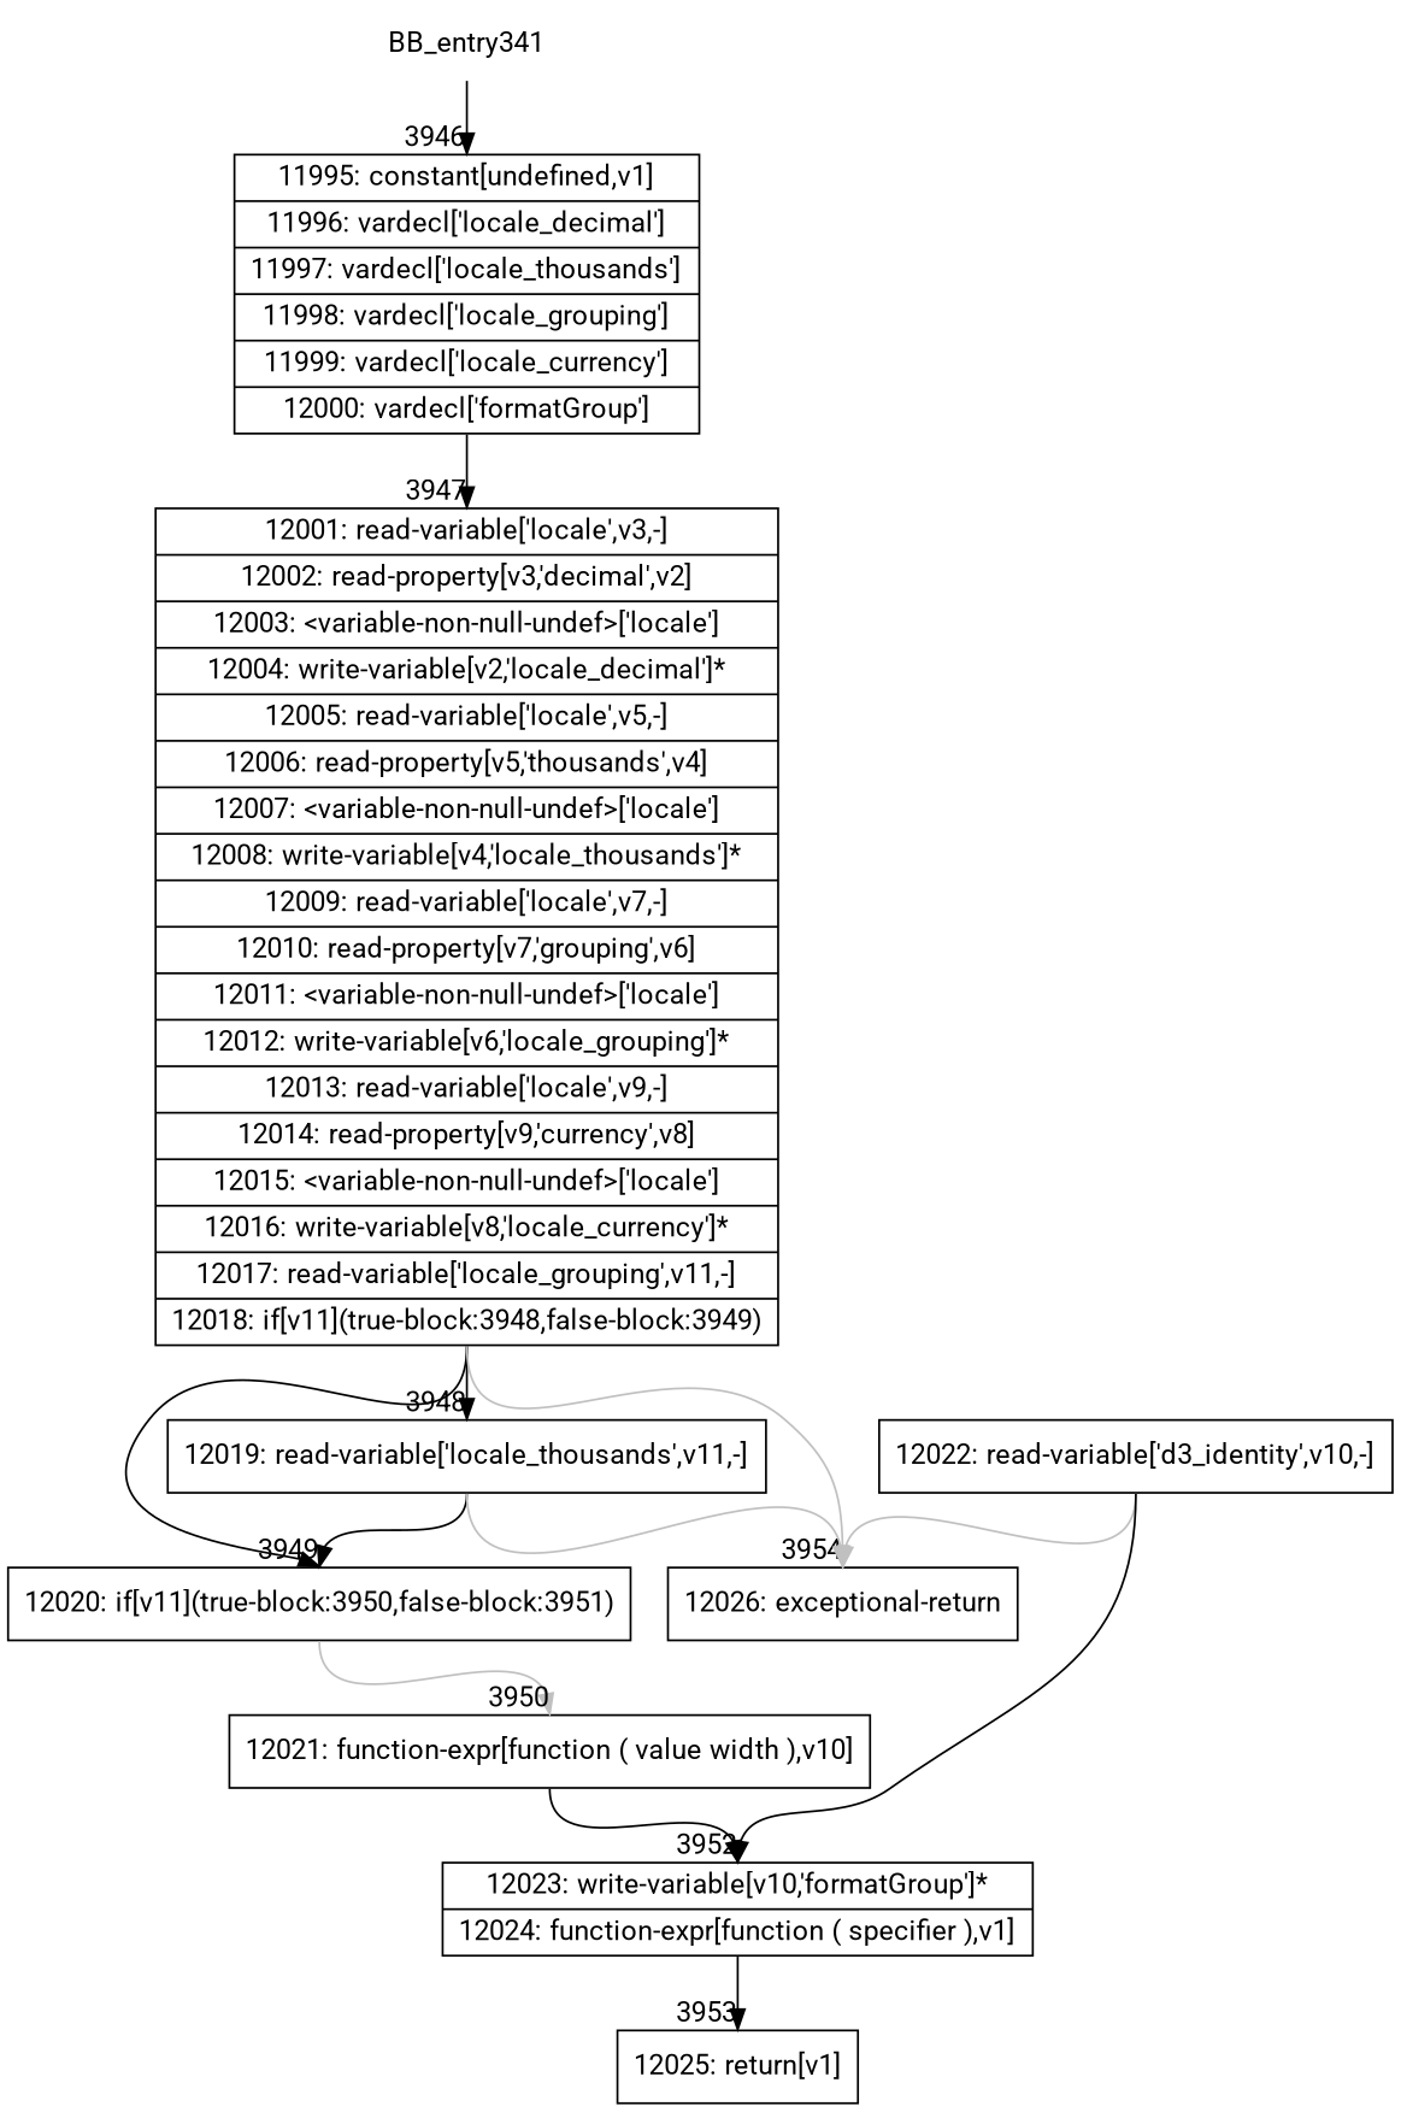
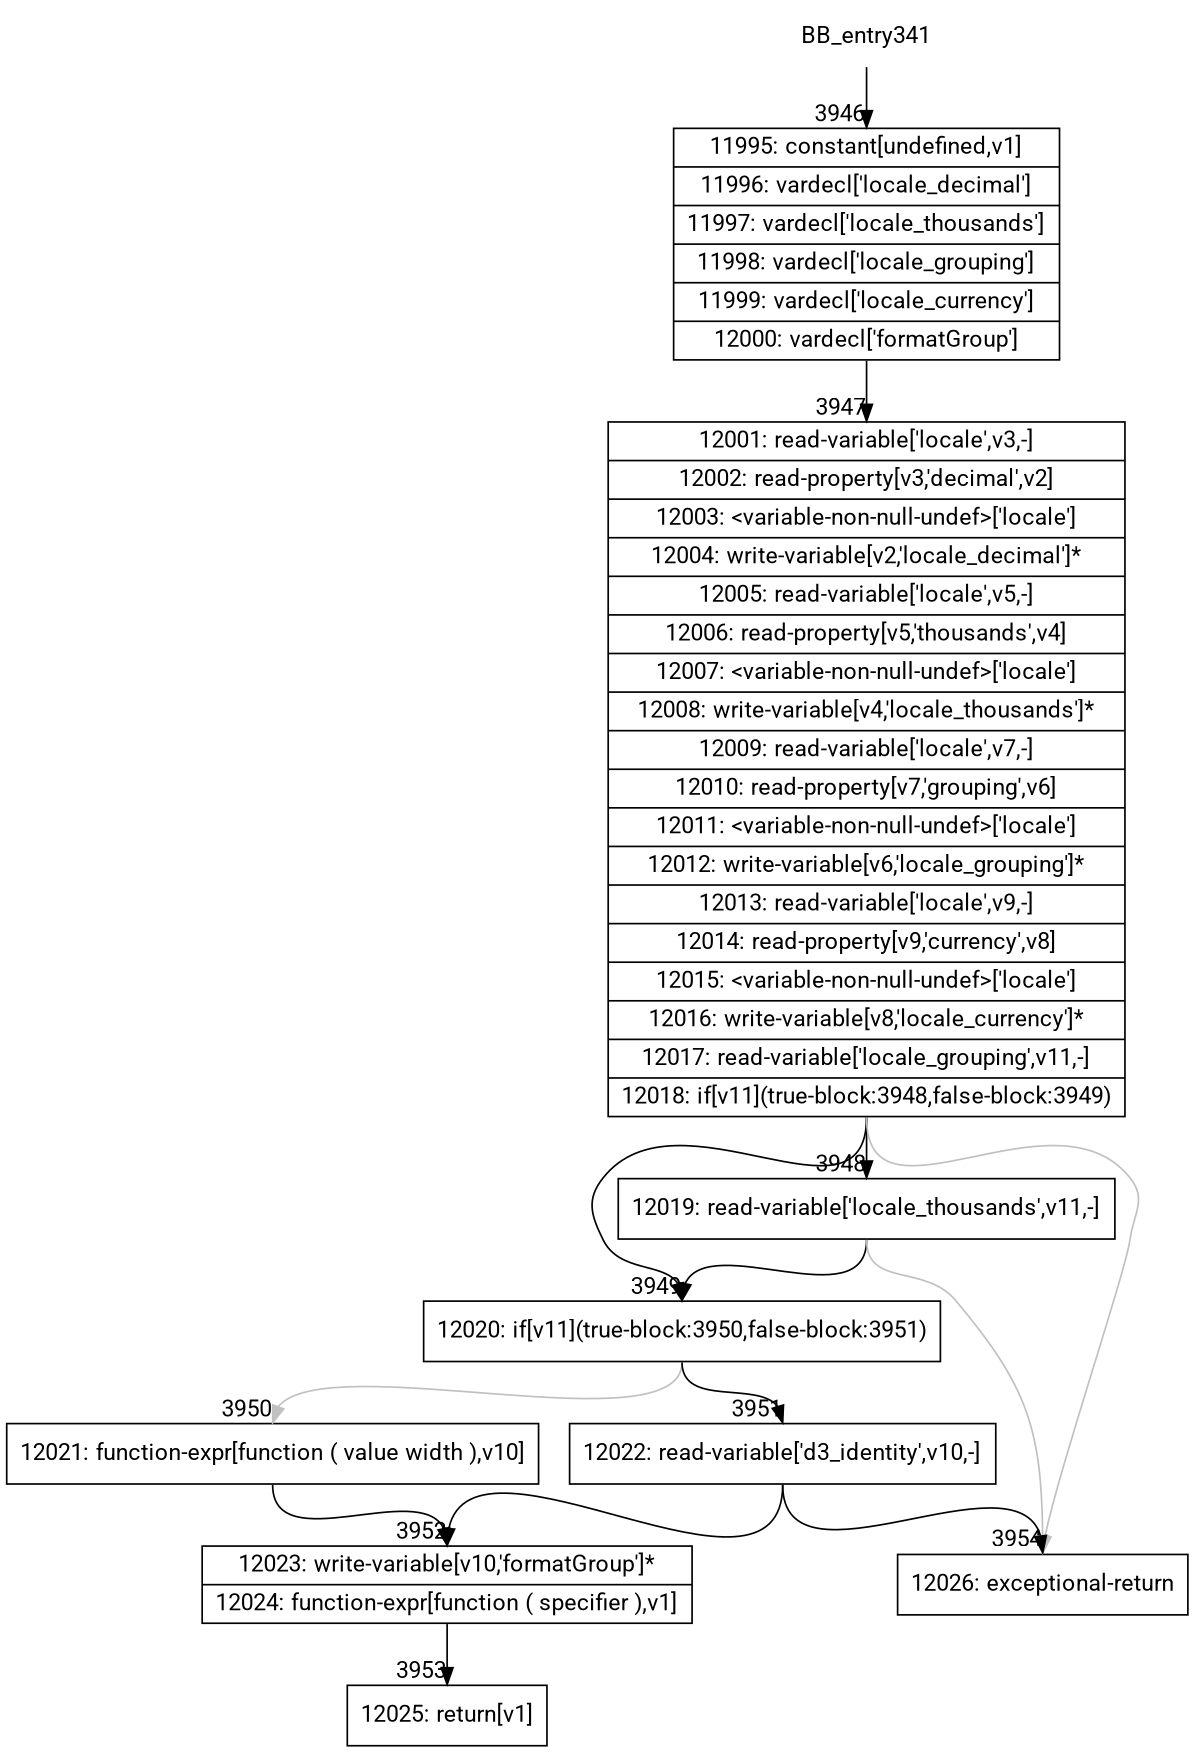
  digraph {
    fontname=Roboto
    rankdir=TD
    node [fontname=Roboto shape=record]
    edge [fontname=Roboto headport=n tailport=s]
    n1 [label=BB_entry341 shape=none]
    n2 [label="{11995: constant[undefined,v1]|11996: vardecl['locale_decimal']|11997: vardecl['locale_thousands']|11998: vardecl['locale_grouping']|11999: vardecl['locale_currency']|12000: vardecl['formatGroup']}"]
    n3 [label="{12001: read-variable['locale',v3,-]|12002: read-property[v3,'decimal',v2]|12003: \<variable-non-null-undef\>['locale']|12004: write-variable[v2,'locale_decimal']*|12005: read-variable['locale',v5,-]|12006: read-property[v5,'thousands',v4]|12007: \<variable-non-null-undef\>['locale']|12008: write-variable[v4,'locale_thousands']*|12009: read-variable['locale',v7,-]|12010: read-property[v7,'grouping',v6]|12011: \<variable-non-null-undef\>['locale']|12012: write-variable[v6,'locale_grouping']*|12013: read-variable['locale',v9,-]|12014: read-property[v9,'currency',v8]|12015: \<variable-non-null-undef\>['locale']|12016: write-variable[v8,'locale_currency']*|12017: read-variable['locale_grouping',v11,-]|12018: if[v11](true-block:3948,false-block:3949)}"]
    n4 [label="{12020: if[v11](true-block:3950,false-block:3951)}"]
    n5 [label="{12019: read-variable['locale_thousands',v11,-]}"]
    n6 [label="{12026: exceptional-return}"]
    n7 [label="{12021: function-expr[function ( value width ),v10]}"]
    n8 [label="{12022: read-variable['d3_identity',v10,-]}"]
    n9 [label="{12023: write-variable[v10,'formatGroup']*|12024: function-expr[function ( specifier ),v1]}"]
    n10 [label="{12025: return[v1]}"]
    n1 -> n2 [headlabel="    3946"]
    n2 -> n3 [headlabel="      3947"]
    n3 -> n4 [headlabel="      3949"]
    n3 -> n5 [headlabel="      3948"]
    n3 -> n6 [color=gray headlabel="      3954"]
    n4 -> n7 [color=gray headlabel="      3950"]
+   n4 -> n8 [headlabel="      3951"]
    n5 -> n4
    n5 -> n6 [color=gray]
    n7 -> n9 [headlabel="      3952"]
-   n8 -> n6 [color=gray]
+   n8 -> n6 [color=black]
    n8 -> n9
    n9 -> n10 [headlabel="      3953"]
  }
